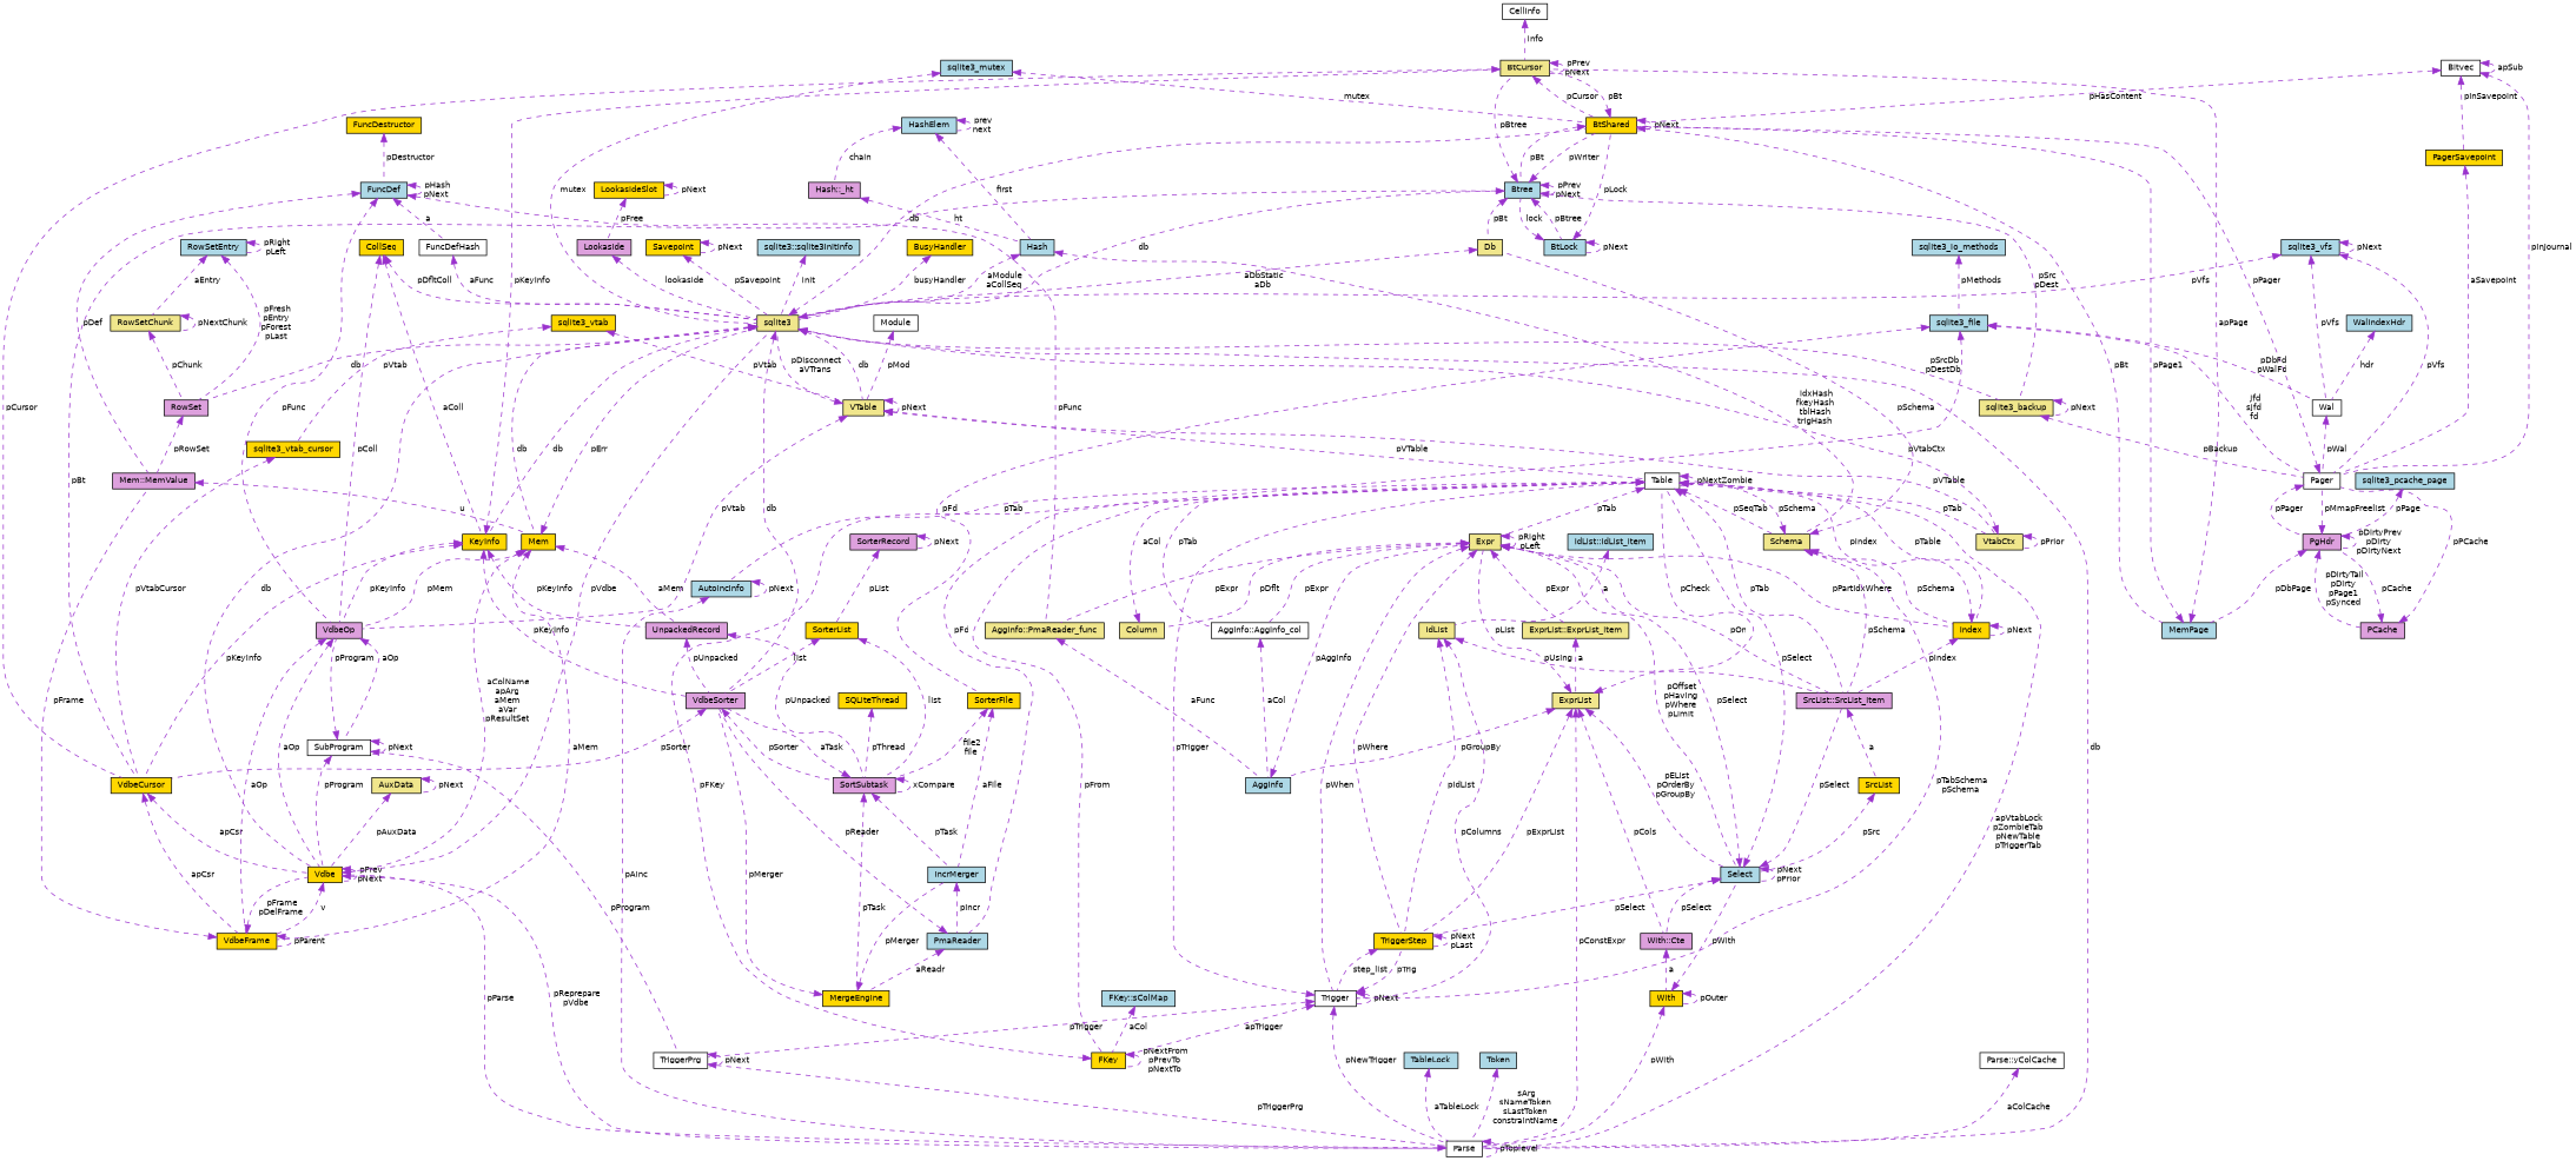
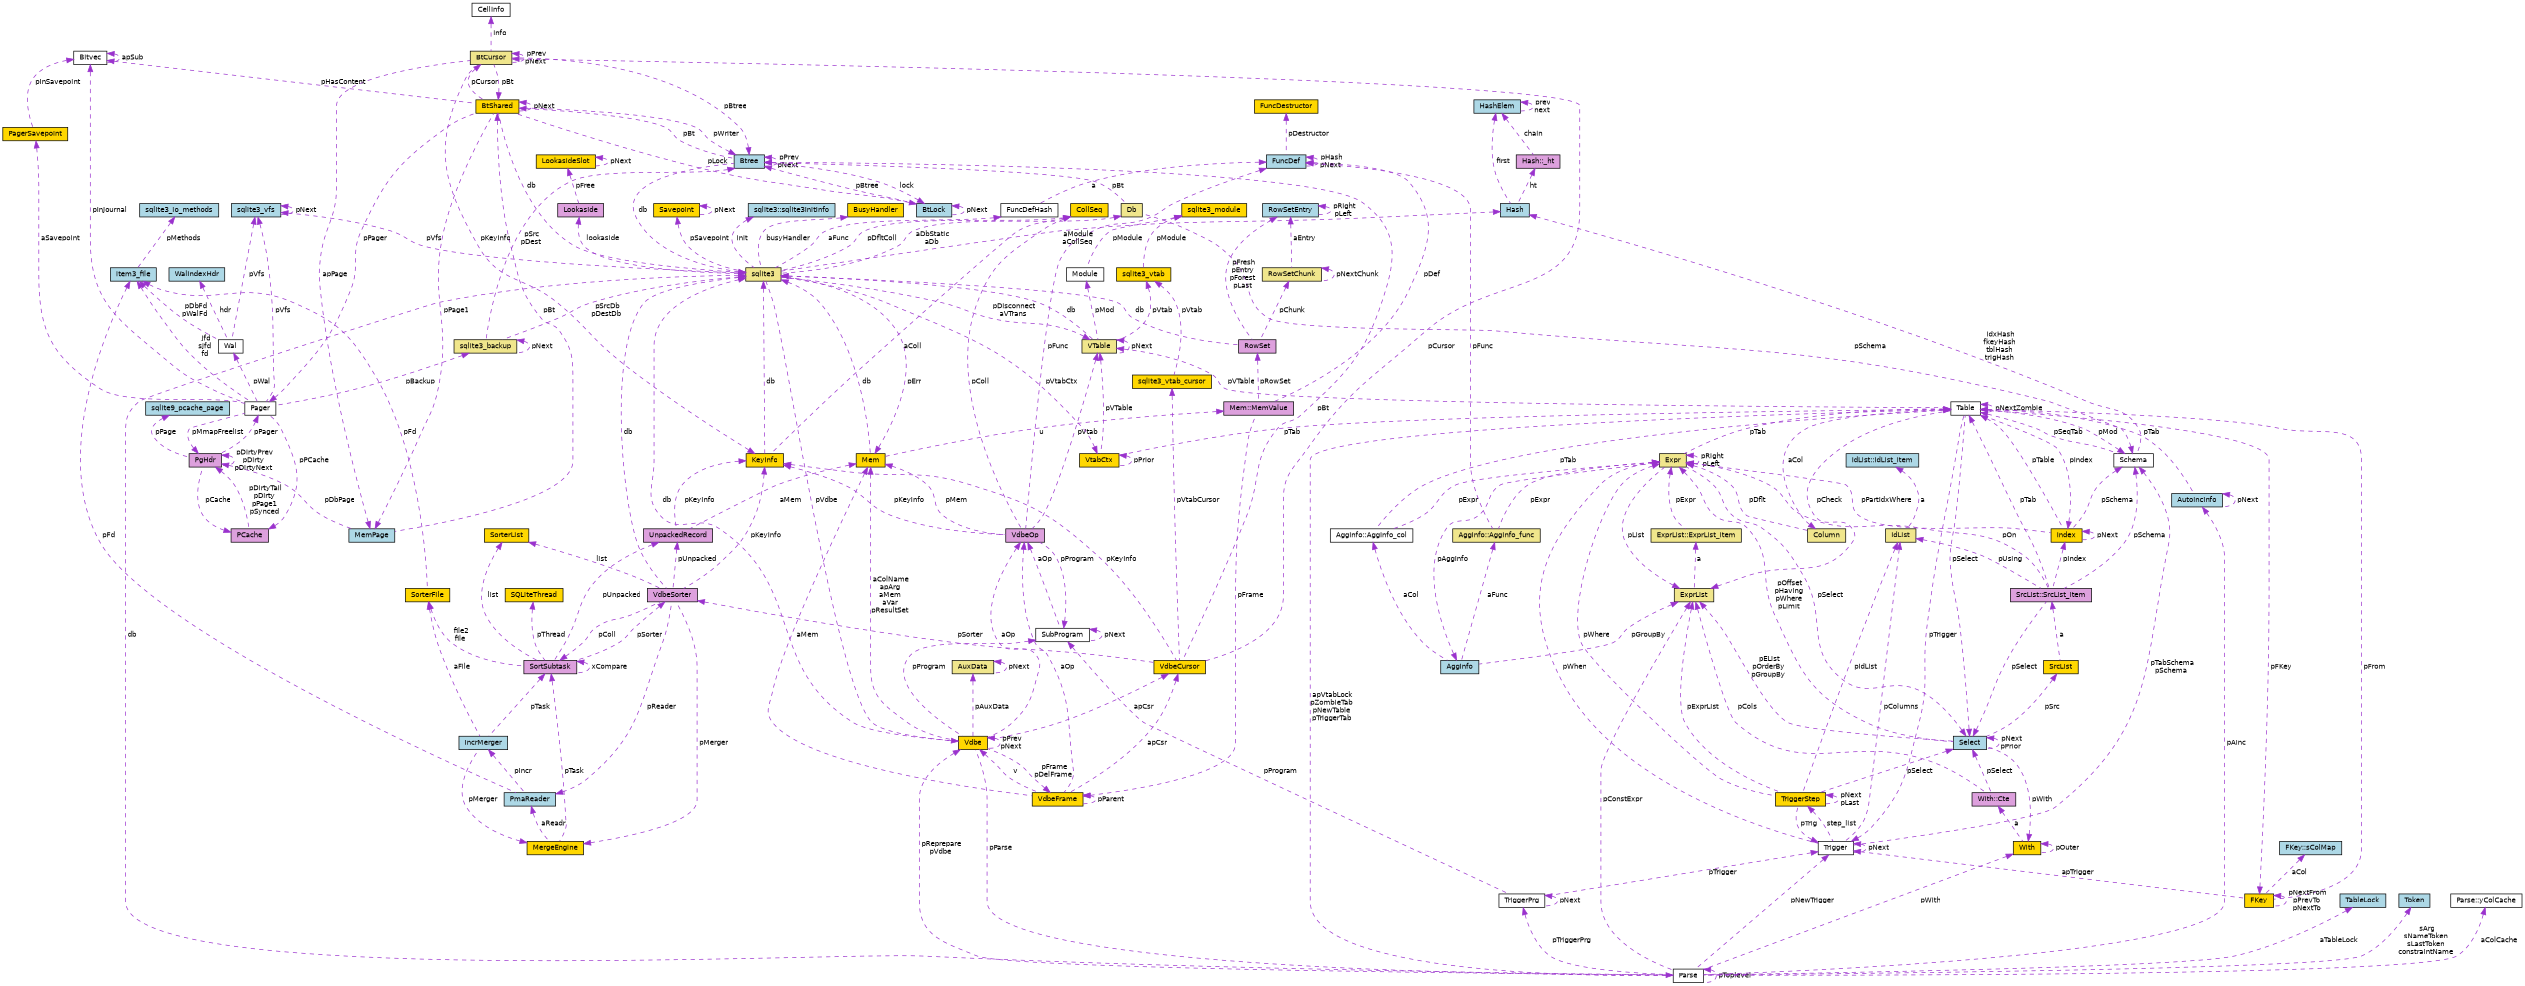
  digraph {
    node [color=black fillcolor=gold fontname=Helvetica fontsize=10 shape=record style=filled]
    edge [color=darkorchid3 dir=back fontname=Helvetica fontsize=10 labelfontname=Helvetica labelfontsize=10 style=dashed]
    n1 [fillcolor=khaki fontcolor=black height=0.2 label=BtCursor width=0.4]
    n2 [height=0.2 label=BtShared width=0.4]
    n3 [height=0.2 label=VdbeCursor width=0.4]
    n4 [fillcolor=lightblue height=0.2 label=Btree width=0.4]
    n5 [fillcolor=lightblue height=0.2 label=MemPage width=0.4]
    n6 [height=0.2 label=Vdbe width=0.4]
    n7 [height=0.2 label=VdbeFrame width=0.4]
    n8 [fillcolor=white height=0.2 label=CellInfo width=0.4]
    n9 [fillcolor=khaki height=0.2 label=sqlite3_backup width=0.4]
    n10 [fillcolor=lightblue height=0.2 label=BtLock width=0.4]
    n11 [fillcolor=khaki height=0.2 label=Db width=0.4]
    n12 [fillcolor=khaki height=0.2 label=sqlite3 width=0.4]
    n13 [height=0.2 label=Mem width=0.4]
    n14 [fillcolor=khaki height=0.2 label=VTable width=0.4]
    n15 [height=0.2 label=KeyInfo width=0.4]
    n16 [fillcolor=plum height=0.2 label=VdbeSorter width=0.4]
    n17 [fillcolor=white height=0.2 label=Parse width=0.4]
    n18 [fillcolor=plum height=0.2 label=RowSet width=0.4]
    n19 [fillcolor=plum height=0.2 label=VdbeOp width=0.4]
    n20 [fillcolor=plum height=0.2 label=UnpackedRecord width=0.4]
    n21 [fillcolor=white height=0.2 label=Table width=0.4]
-   n22 [fillcolor=khaki height=0.2 label=VtabCtx width=0.4]
+   n22 [height=0.2 label=VtabCtx width=0.4]
    n23 [fillcolor=plum height=0.2 label=SortSubtask width=0.4]
    n24 [fillcolor=plum height=0.2 label="Mem::MemValue" width=0.4]
    n25 [fillcolor=white height=0.2 label=Pager width=0.4]
    n26 [fillcolor=white height=0.2 label=SubProgram width=0.4]
    n27 [fillcolor=khaki height=0.2 label=AuxData width=0.4]
    n28 [fillcolor=white height=0.2 label=TriggerPrg width=0.4]
    n29 [height=0.2 label=CollSeq width=0.4]
    n30 [fillcolor=khaki height=0.2 label=Expr width=0.4]
    n31 [fillcolor=plum height=0.2 label="SrcList::SrcList_item" width=0.4]
    n32 [fillcolor=white height=0.2 label="AggInfo::AggInfo_col" width=0.4]
    n33 [height=0.2 label=Index width=0.4]
-   n34 [fillcolor=khaki height=0.2 label=Schema width=0.4]
+   n34 [fillcolor=white height=0.2 label=Schema width=0.4]
    n35 [height=0.2 label=FKey width=0.4]
    n36 [fillcolor=lightblue height=0.2 label=AutoincInfo width=0.4]
    n37 [fillcolor=white height=0.2 label=Module width=0.4]
+   n38 [height=0.2 label=sqlite3_module width=0.4]
    n39 [height=0.2 label=sqlite3_vtab width=0.4]
    n40 [height=0.2 label=sqlite3_vtab_cursor width=0.4]
    n41 [fillcolor=lightblue height=0.2 label=FuncDef width=0.4]
-   n42 [fillcolor=khaki height=0.2 label="AggInfo::PmaReader_func" width=0.4]
+   n42 [fillcolor=khaki height=0.2 label="AggInfo::AggInfo_func" width=0.4]
    n43 [fillcolor=white height=0.2 label=FuncDefHash width=0.4]
    n44 [fillcolor=lightblue height=0.2 label=AggInfo width=0.4]
    n45 [height=0.2 label=FuncDestructor width=0.4]
    n46 [height=0.2 label=MergeEngine width=0.4]
    n47 [fillcolor=lightblue height=0.2 label=IncrMerger width=0.4]
    n48 [height=0.2 label=SorterList width=0.4]
-   n49 [fillcolor=plum height=0.2 label=SorterRecord width=0.4]
    n50 [fillcolor=lightblue height=0.2 label=PmaReader width=0.4]
-   n51 [fillcolor=lightblue height=0.2 label=sqlite3_file width=0.4]
+   n51 [fillcolor=lightblue height=0.2 label=item3_file width=0.4]
    n52 [height=0.2 label=SorterFile width=0.4]
    n53 [fillcolor=white height=0.2 label=Wal width=0.4]
    n54 [fillcolor=plum height=0.2 label=PgHdr width=0.4]
    n55 [fillcolor=lightblue height=0.2 label=sqlite3_io_methods width=0.4]
    n56 [height=0.2 label=SQLiteThread width=0.4]
    n57 [fillcolor=lightblue height=0.2 label=TableLock width=0.4]
    n58 [fillcolor=lightblue height=0.2 label=Token width=0.4]
    n59 [height=0.2 label=With width=0.4]
    n60 [fillcolor=lightblue height=0.2 label=Select width=0.4]
    n61 [fillcolor=plum height=0.2 label="With::Cte" width=0.4]
    n62 [height=0.2 label=TriggerStep width=0.4]
    n63 [fillcolor=khaki height=0.2 label=Column width=0.4]
    n64 [fillcolor=white height=0.2 label=Trigger width=0.4]
    n65 [fillcolor=khaki height=0.2 label="ExprList::ExprList_item" width=0.4]
    n66 [height=0.2 label=SrcList width=0.4]
    n67 [fillcolor=khaki height=0.2 label=ExprList width=0.4]
    n68 [fillcolor=lightblue height=0.2 label=Hash width=0.4]
    n69 [fillcolor=plum height=0.2 label="Hash::_ht" width=0.4]
    n70 [fillcolor=lightblue height=0.2 label=HashElem width=0.4]
    n71 [fillcolor=lightblue height=0.2 label="FKey::sColMap" width=0.4]
    n72 [fillcolor=khaki height=0.2 label=IdList width=0.4]
    n73 [fillcolor=lightblue height=0.2 label="IdList::IdList_item" width=0.4]
    n74 [fillcolor=white height=0.2 label="Parse::yColCache" width=0.4]
    n75 [fillcolor=khaki height=0.2 label=RowSetChunk width=0.4]
    n76 [fillcolor=lightblue height=0.2 label=RowSetEntry width=0.4]
    n77 [height=0.2 label=Savepoint width=0.4]
    n78 [fillcolor=plum height=0.2 label=Lookaside width=0.4]
    n79 [height=0.2 label=LookasideSlot width=0.4]
-   n80 [fillcolor=lightblue height=0.2 label=sqlite3_mutex width=0.4]
    n81 [fillcolor=lightblue height=0.2 label=sqlite3_vfs width=0.4]
    n82 [fillcolor=lightblue height=0.2 label="sqlite3::sqlite3InitInfo" width=0.4]
    n83 [height=0.2 label=BusyHandler width=0.4]
    n84 [fillcolor=white height=0.2 label=Bitvec width=0.4]
    n85 [height=0.2 label=PagerSavepoint width=0.4]
    n86 [fillcolor=plum height=0.2 label=PCache width=0.4]
-   n87 [fillcolor=lightblue height=0.2 label=sqlite3_pcache_page width=0.4]
+   n87 [fillcolor=lightblue height=0.2 label=sqlite9_pcache_page width=0.4]
    n88 [fillcolor=lightblue height=0.2 label=WalIndexHdr width=0.4]
    n1 -> n1 [label=" pPrev\npNext"]
    n1 -> n2 [label=" pCursor"]
    n1 -> n3 [label=" pCursor"]
    n2 -> n1 [label=" pBt"]
    n2 -> n2 [label=" pNext"]
    n2 -> n4 [label=" pBt"]
    n2 -> n5 [label=" pBt"]
    n3 -> n6 [label=" apCsr"]
    n3 -> n7 [label=" apCsr"]
    n4 -> n1 [label=" pBtree"]
    n4 -> n2 [label=" pWriter"]
    n4 -> n3 [label=" pBt"]
    n4 -> n4 [label=" pPrev\npNext"]
    n4 -> n9 [label=" pSrc\npDest"]
    n4 -> n10 [label=" pBtree"]
    n4 -> n11 [label=" pBt"]
    n5 -> n1 [label=" apPage"]
    n5 -> n2 [label=" pPage1"]
    n6 -> n6 [label=" pPrev\npNext"]
    n6 -> n7 [label=" v"]
    n6 -> n12 [label=" pVdbe"]
    n6 -> n17 [label=" pReprepare\npVdbe"]
    n7 -> n6 [label=" pFrame\npDelFrame"]
    n7 -> n7 [label=" pParent"]
    n7 -> n24 [label=" pFrame"]
    n8 -> n1 [label=" info"]
    n9 -> n9 [label=" pNext"]
    n9 -> n25 [label=" pBackup"]
    n10 -> n2 [label=" pLock"]
    n10 -> n4 [label=" lock"]
    n10 -> n10 [label=" pNext"]
    n11 -> n12 [label=" aDbStatic\naDb"]
    n12 -> n2 [label=" db"]
    n12 -> n4 [label=" db"]
    n12 -> n6 [label=" db"]
    n12 -> n9 [label=" pSrcDb\npDestDb"]
    n12 -> n13 [label=" db"]
    n12 -> n14 [label=" db"]
    n12 -> n15 [label=" db"]
    n12 -> n16 [label=" db"]
    n12 -> n17 [label=" db"]
    n12 -> n18 [label=" db"]
    n13 -> n6 [label=" aColName\napArg\naMem\naVar\npResultSet"]
    n13 -> n7 [label=" aMem"]
    n13 -> n12 [label=" pErr"]
    n13 -> n19 [label=" pMem"]
    n13 -> n20 [label=" aMem"]
    n14 -> n12 [label=" pDisconnect\naVTrans"]
    n14 -> n14 [label=" pNext"]
    n14 -> n19 [label=" pVtab"]
    n14 -> n21 [label=" pVTable"]
    n14 -> n22 [label=" pVTable"]
    n15 -> n1 [label=" pKeyInfo"]
    n15 -> n3 [label=" pKeyInfo"]
    n15 -> n16 [label=" pKeyInfo"]
    n15 -> n19 [label=" pKeyInfo"]
    n15 -> n20 [label=" pKeyInfo"]
    n16 -> n3 [label=" pSorter"]
    n16 -> n23 [label=" pSorter"]
    n17 -> n6 [label=" pParse"]
    n17 -> n17 [label=" pToplevel"]
    n18 -> n24 [label=" pRowSet"]
    n19 -> n6 [label=" aOp"]
    n19 -> n7 [label=" aOp"]
    n19 -> n26 [label=" aOp"]
    n20 -> n16 [label=" pUnpacked"]
    n20 -> n23 [label=" pUnpacked"]
    n21 -> n17 [label=" apVtabLock\npZombieTab\npNewTable\npTriggerTab"]
    n21 -> n21 [label=" pNextZombie"]
    n21 -> n22 [label=" pTab"]
    n21 -> n30 [label=" pTab"]
    n21 -> n31 [label=" pTab"]
    n21 -> n32 [label=" pTab"]
    n21 -> n33 [label=" pTable"]
    n21 -> n34 [label=" pSeqTab"]
    n21 -> n35 [label=" pFrom"]
    n21 -> n36 [label=" pTab"]
    n22 -> n12 [label=" pVtabCtx"]
    n22 -> n22 [label=" pPrior"]
-   n23 -> n16 [label=" aTask"]
+   n23 -> n16 [label=" pColl"]
    n23 -> n23 [label=" xCompare"]
    n23 -> n46 [label=" pTask"]
    n23 -> n47 [label=" pTask"]
    n24 -> n13 [label=" u"]
    n25 -> n2 [label=" pPager"]
    n25 -> n54 [label=" pPager"]
    n26 -> n6 [label=" pProgram"]
    n26 -> n19 [label=" pProgram"]
    n26 -> n26 [label=" pNext"]
    n26 -> n28 [label=" pProgram"]
    n27 -> n6 [label=" pAuxData"]
    n27 -> n27 [label=" pNext"]
    n28 -> n17 [label=" pTriggerPrg"]
    n28 -> n28 [label=" pNext"]
    n29 -> n12 [label=" pDfltColl"]
    n29 -> n15 [label=" aColl"]
    n29 -> n19 [label=" pColl"]
    n30 -> n30 [label=" pRight\npLeft"]
    n30 -> n31 [label=" pOn"]
    n30 -> n32 [label=" pExpr"]
    n30 -> n33 [label=" pPartIdxWhere"]
    n30 -> n42 [label=" pExpr"]
    n30 -> n60 [label=" pOffset\npHaving\npWhere\npLimit"]
    n30 -> n62 [label=" pWhere"]
    n30 -> n63 [label=" pDflt"]
    n30 -> n64 [label=" pWhen"]
    n30 -> n65 [label=" pExpr"]
    n31 -> n66 [label=" a"]
    n32 -> n44 [label=" aCol"]
    n33 -> n21 [label=" pIndex"]
    n33 -> n31 [label=" pIndex"]
    n33 -> n33 [label=" pNext"]
    n34 -> n11 [label=" pSchema"]
-   n34 -> n21 [label=" pSchema"]
+   n34 -> n21 [label=" pMod"]
    n34 -> n31 [label=" pSchema"]
    n34 -> n33 [label=" pSchema"]
    n34 -> n64 [label=" pTabSchema\npSchema"]
    n35 -> n21 [label=" pFKey"]
    n35 -> n35 [label=" pNextFrom\npPrevTo\npNextTo"]
    n36 -> n17 [label=" pAinc"]
    n36 -> n36 [label=" pNext"]
    n37 -> n14 [label=" pMod"]
+   n38 -> n37 [label=" pModule"]
+   n38 -> n39 [label=" pModule"]
    n39 -> n14 [label=" pVtab"]
    n39 -> n40 [label=" pVtab"]
    n40 -> n3 [label=" pVtabCursor"]
    n41 -> n19 [label=" pFunc"]
    n41 -> n24 [label=" pDef"]
    n41 -> n41 [label=" pHash\npNext"]
    n41 -> n42 [label=" pFunc"]
    n41 -> n43 [label=" a"]
    n42 -> n44 [label=" aFunc"]
    n43 -> n12 [label=" aFunc"]
    n44 -> n30 [label=" pAggInfo"]
    n45 -> n41 [label=" pDestructor"]
    n46 -> n16 [label=" pMerger"]
    n46 -> n47 [label=" pMerger"]
    n47 -> n50 [label=" pIncr"]
    n48 -> n16 [label=" list"]
    n48 -> n23 [label=" list"]
-   n49 -> n48 [label=" pList"]
-   n49 -> n49 [label=" pNext"]
    n50 -> n16 [label=" pReader"]
    n50 -> n46 [label=" aReadr"]
    n51 -> n25 [label=" jfd\nsjfd\nfd"]
    n51 -> n50 [label=" pFd"]
    n51 -> n52 [label=" pFd"]
    n51 -> n53 [label=" pDbFd\npWalFd"]
    n52 -> n23 [label=" file2\nfile"]
    n52 -> n47 [label=" aFile"]
    n53 -> n25 [label=" pWal"]
    n54 -> n5 [label=" pDbPage"]
    n54 -> n25 [label=" pMmapFreelist"]
    n54 -> n54 [label=" pDirtyPrev\npDirty\npDirtyNext"]
    n54 -> n86 [label=" pDirtyTail\npDirty\npPage1\npSynced"]
    n55 -> n51 [label=" pMethods"]
    n56 -> n23 [label=" pThread"]
    n57 -> n17 [label=" aTableLock"]
    n58 -> n17 [label=" sArg\nsNameToken\nsLastToken\nconstraintName"]
    n59 -> n17 [label=" pWith"]
    n59 -> n59 [label=" pOuter"]
    n59 -> n60 [label=" pWith"]
    n60 -> n21 [label=" pSelect"]
    n60 -> n30 [label=" pSelect"]
    n60 -> n31 [label=" pSelect"]
    n60 -> n60 [label=" pNext\npPrior"]
    n60 -> n61 [label=" pSelect"]
    n60 -> n62 [label=" pSelect"]
    n61 -> n59 [label=" a"]
    n62 -> n62 [label=" pNext\npLast"]
    n62 -> n64 [label=" step_list"]
    n63 -> n21 [label=" aCol"]
    n64 -> n17 [label=" pNewTrigger"]
    n64 -> n21 [label=" pTrigger"]
    n64 -> n28 [label=" pTrigger"]
    n64 -> n35 [label=" apTrigger"]
    n64 -> n62 [label=" pTrig"]
    n64 -> n64 [label=" pNext"]
    n65 -> n67 [label=" a"]
    n66 -> n60 [label=" pSrc"]
    n67 -> n17 [label=" pConstExpr"]
    n67 -> n21 [label=" pCheck"]
    n67 -> n30 [label=" pList"]
    n67 -> n44 [label=" pGroupBy"]
    n67 -> n60 [label=" pEList\npOrderBy\npGroupBy"]
    n67 -> n61 [label=" pCols"]
    n67 -> n62 [label=" pExprList"]
    n68 -> n12 [label=" aModule\naCollSeq"]
    n68 -> n34 [label=" idxHash\nfkeyHash\ntblHash\ntrigHash"]
    n69 -> n68 [label=" ht"]
    n70 -> n68 [label=" first"]
    n70 -> n69 [label=" chain"]
    n70 -> n70 [label=" prev\nnext"]
    n71 -> n35 [label=" aCol"]
    n72 -> n31 [label=" pUsing"]
    n72 -> n62 [label=" pIdList"]
    n72 -> n64 [label=" pColumns"]
    n73 -> n72 [label=" a"]
    n74 -> n17 [label=" aColCache"]
    n75 -> n18 [label=" pChunk"]
    n75 -> n75 [label=" pNextChunk"]
    n76 -> n18 [label=" pFresh\npEntry\npForest\npLast"]
    n76 -> n75 [label=" aEntry"]
    n76 -> n76 [label=" pRight\npLeft"]
    n77 -> n12 [label=" pSavepoint"]
    n77 -> n77 [label=" pNext"]
    n78 -> n12 [label=" lookaside"]
    n79 -> n78 [label=" pFree"]
    n79 -> n79 [label=" pNext"]
-   n80 -> n2 [label=" mutex"]
-   n80 -> n12 [label=" mutex"]
    n81 -> n12 [label=" pVfs"]
    n81 -> n25 [label=" pVfs"]
    n81 -> n53 [label=" pVfs"]
    n81 -> n81 [label=" pNext"]
    n82 -> n12 [label=" init"]
    n83 -> n12 [label=" busyHandler"]
    n84 -> n2 [label=" pHasContent"]
    n84 -> n25 [label=" pInJournal"]
    n84 -> n84 [label=" apSub"]
    n84 -> n85 [label=" pInSavepoint"]
    n85 -> n25 [label=" aSavepoint"]
    n86 -> n25 [label=" pPCache"]
    n86 -> n54 [label=" pCache"]
    n87 -> n54 [label=" pPage"]
    n88 -> n53 [label=" hdr"]
  }
